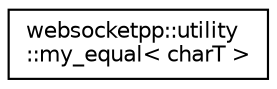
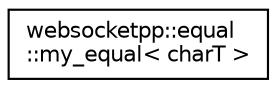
  digraph {
    rankdir=LR
-   n1 [color=black fillcolor=white fontname=Helvetica fontsize=10 height=0.2 label="websocketpp::utility\l::my_equal\< charT \>" shape=record style=filled width=0.4]
+   n1 [color=black fillcolor=white fontname=Helvetica fontsize=10 height=0.2 label="websocketpp::equal\l::my_equal\< charT \>" shape=record style=filled width=0.4]
  }
